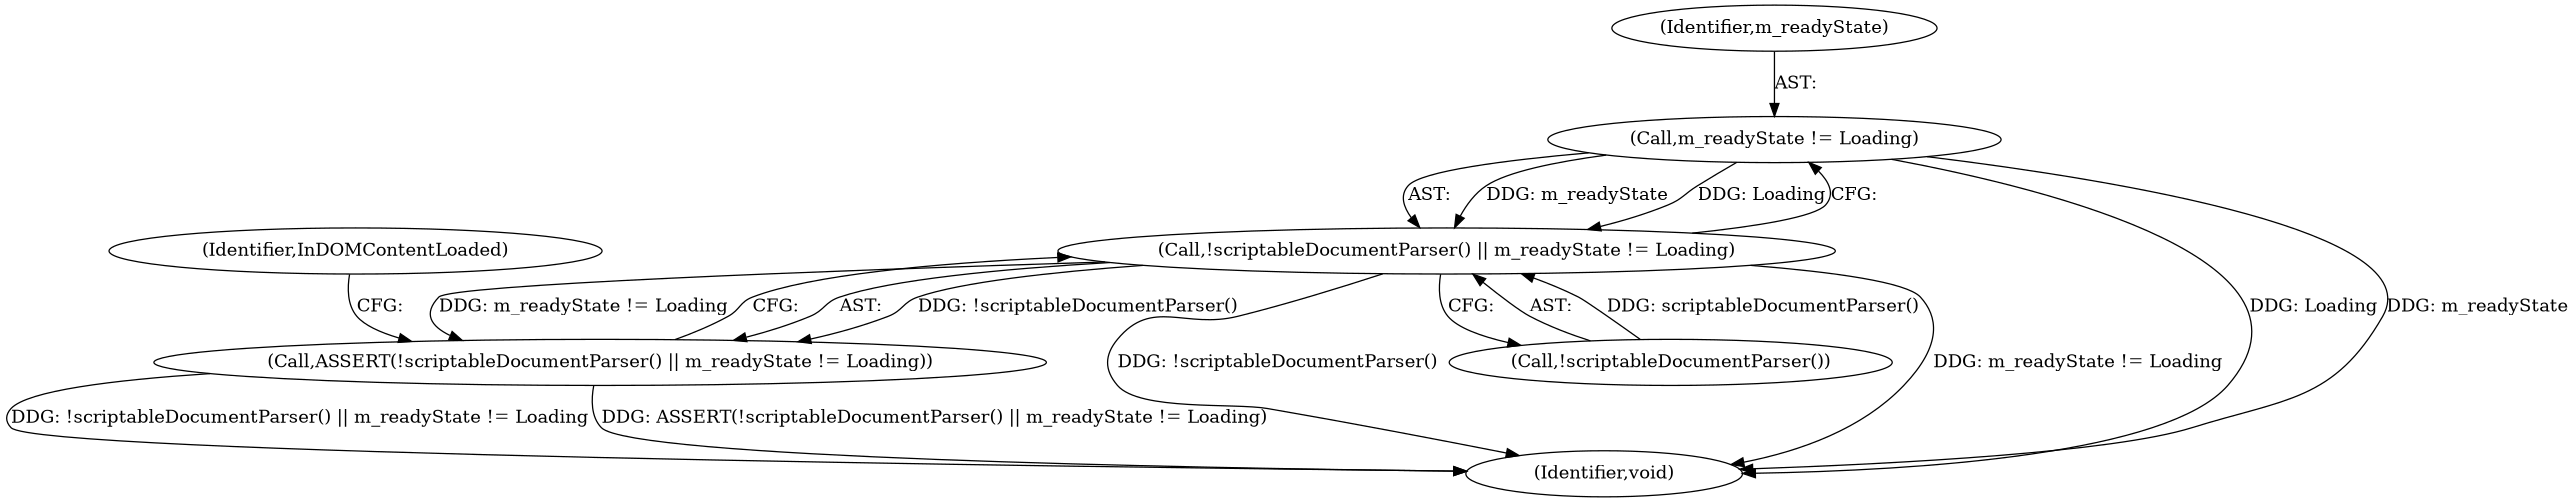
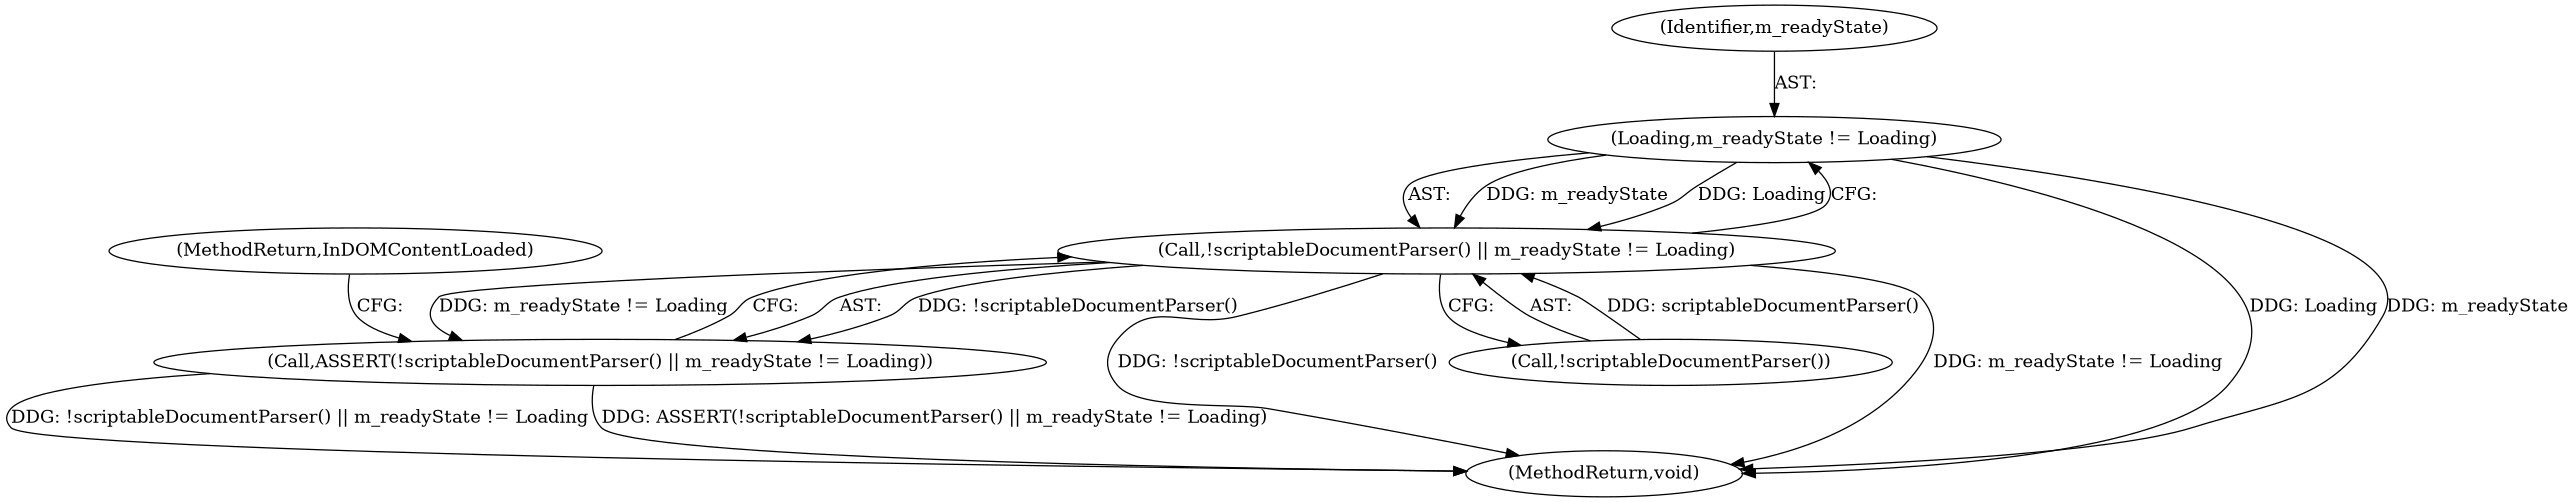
  digraph {
-   n1 [label="(Call,m_readyState != Loading)"]
+   n1 [label="(Loading,m_readyState != Loading)"]
    n2 [label="(Call,!scriptableDocumentParser() || m_readyState != Loading)"]
-   n3 [label="(Identifier,void)"]
+   n3 [label="(MethodReturn,void)"]
    n4 [label="(Call,ASSERT(!scriptableDocumentParser() || m_readyState != Loading))"]
    n5 [label="(Call,!scriptableDocumentParser())"]
-   n6 [label="(Identifier,InDOMContentLoaded)"]
+   n6 [label="(MethodReturn,InDOMContentLoaded)"]
    n7 [label="(Identifier,m_readyState)"]
    n1 -> n2 [label="AST: "]
    n1 -> n2 [label="DDG: m_readyState"]
    n1 -> n2 [label="DDG: Loading"]
    n1 -> n3 [label="DDG: Loading"]
    n1 -> n3 [label="DDG: m_readyState"]
    n2 -> n1 [label="CFG: "]
    n2 -> n3 [label="DDG: m_readyState != Loading"]
    n2 -> n3 [label="DDG: !scriptableDocumentParser()"]
    n2 -> n4 [label="AST: "]
    n2 -> n4 [label="DDG: !scriptableDocumentParser()"]
    n2 -> n4 [label="DDG: m_readyState != Loading"]
    n2 -> n5 [label="CFG: "]
    n4 -> n2 [label="CFG: "]
    n4 -> n3 [label="DDG: ASSERT(!scriptableDocumentParser() || m_readyState != Loading)"]
    n4 -> n3 [label="DDG: !scriptableDocumentParser() || m_readyState != Loading"]
    n5 -> n2 [label="AST: "]
    n5 -> n2 [label="DDG: scriptableDocumentParser()"]
    n6 -> n4 [label="CFG: "]
    n7 -> n1 [label="AST: "]
  }
